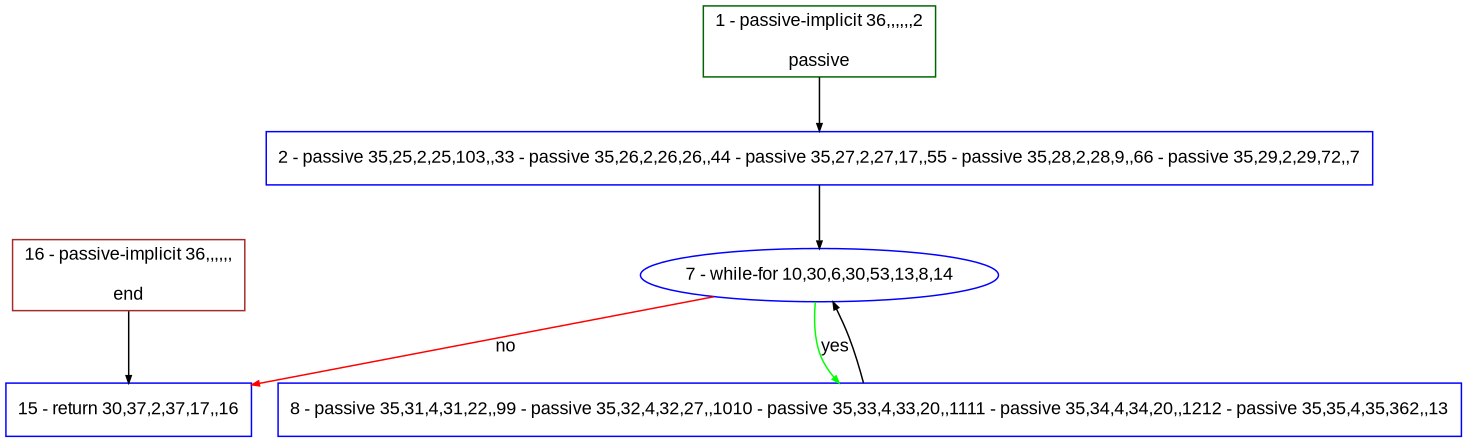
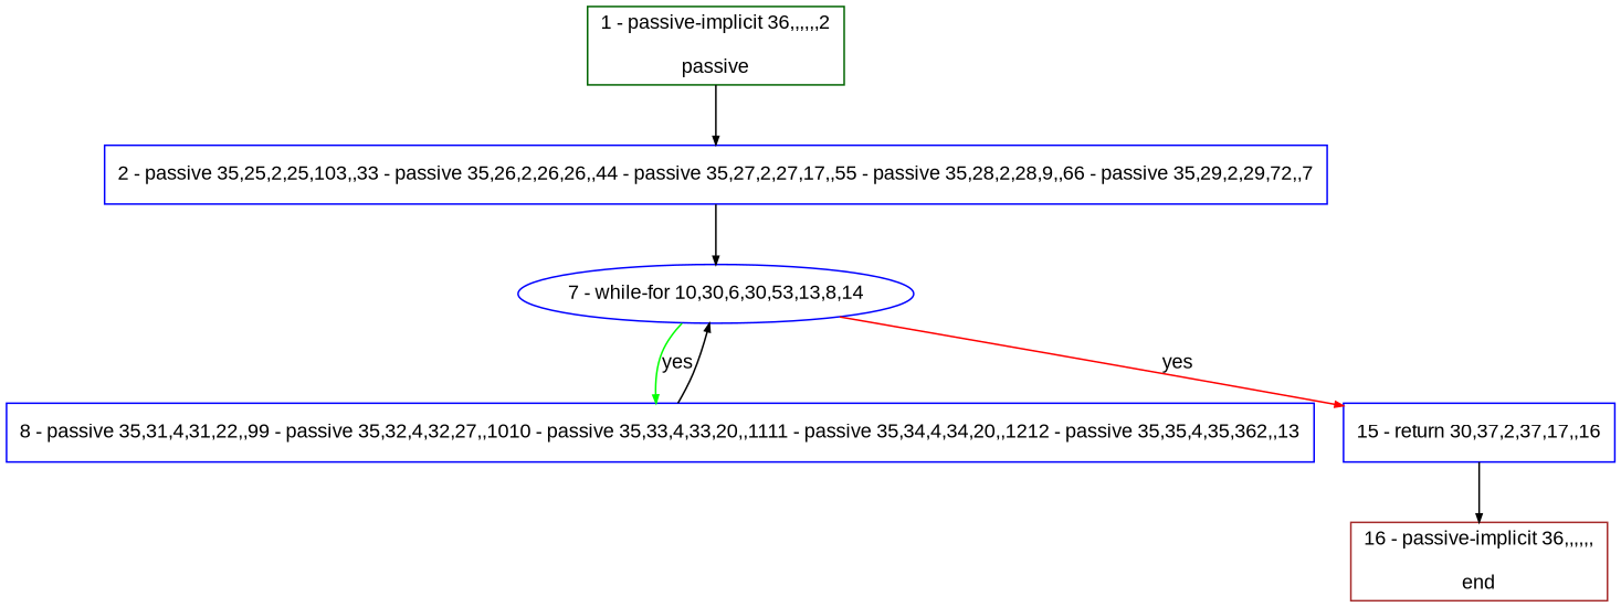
  digraph {
    bgcolor=white
    compound=true
    fillcolor="#FFFFCC"
    fontname=Arial
    fontsize=12
    pack=true
    packmode=clust
    style="rounded,filled"
    node [color="#0000ff" compound=true fillcolor="#ffffff" fixedsize=false fontname=Arial fontsize=12 node_initialized=no shape=box style=filled]
    edge [arrowhead=normal arrowsize=0.5 arrowtail=none color="#000000" compound=true dir=forward fontcolor=black fontname=Arial fontsize=12]
    n1 [label="2 - passive 35,25,2,25,103,,33 - passive 35,26,2,26,26,,44 - passive 35,27,2,27,17,,55 - passive 35,28,2,28,9,,66 - passive 35,29,2,29,72,,7"]
    n2 [label="7 - while-for 10,30,6,30,53,13,8,14" shape=oval]
    n3 [label="8 - passive 35,31,4,31,22,,99 - passive 35,32,4,32,27,,1010 - passive 35,33,4,33,20,,1111 - passive 35,34,4,34,20,,1212 - passive 35,35,4,35,362,,13"]
    n4 [label="15 - return 30,37,2,37,17,,16"]
    n5 [color="#006400" label="1 - passive-implicit 36,,,,,,2\n\npassive"]
    n6 [color="#a52a2a" label="16 - passive-implicit 36,,,,,,\n\nend"]
    n1 -> n2
    n2 -> n3 [color="#00ff00" label=yes]
-   n2 -> n4 [color="#ff0000" label=no]
+   n2 -> n4 [color="#ff0000" label=yes]
    n3 -> n2
-   n6 -> n4
+   n4 -> n6
    n5 -> n1
  }
